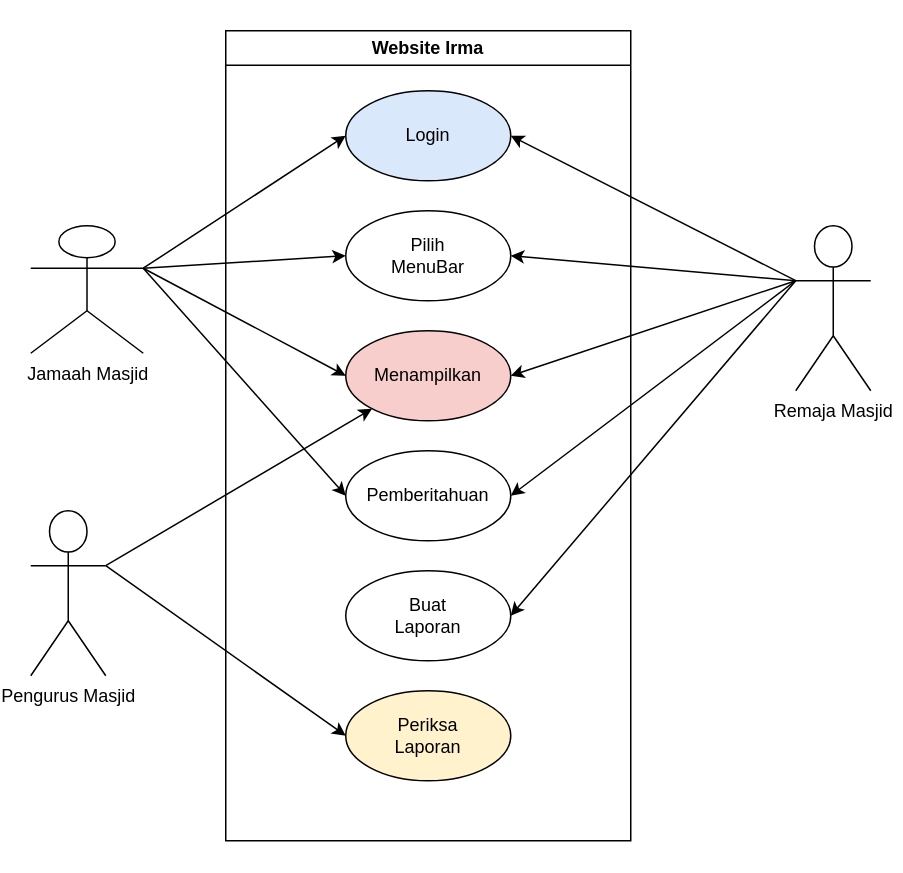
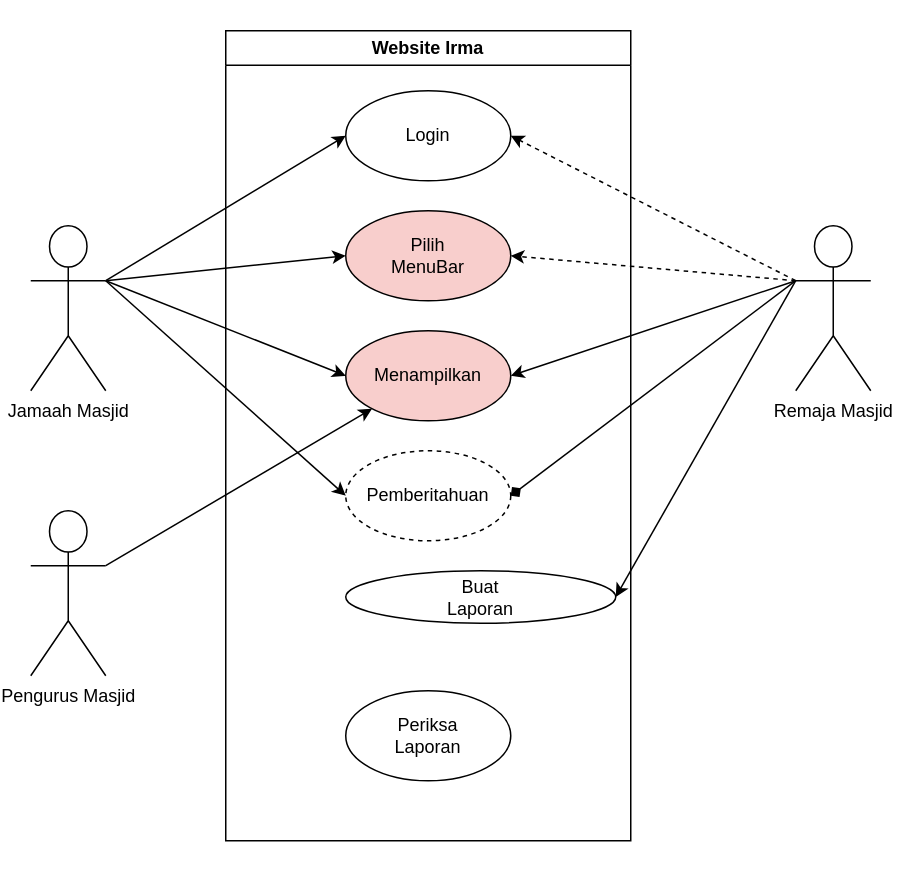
  <mxCell id="0" />
  <mxCell id="1" parent="0" />
- <mxCell id="2" value="Jamaah Masjid" style="shape=umlActor;verticalLabelPosition=bottom;verticalAlign=top;html=1;outlineConnect=0;" vertex="1" parent="1"><mxGeometry x="20" y="150" width="75" height="85" as="geometry" /></mxCell>
- <mxCell id="3" value="Login" style="ellipse;whiteSpace=wrap;html=1;fillColor=#dae8fc;" vertex="1" parent="1"><mxGeometry x="230" y="60" width="110" height="60" as="geometry" /></mxCell>
- <mxCell id="4" value="Pilih&lt;div&gt;MenuBar&lt;/div&gt;" style="ellipse;whiteSpace=wrap;html=1;" vertex="1" parent="1"><mxGeometry x="230" y="140" width="110" height="60" as="geometry" /></mxCell>
+ <mxCell id="2" value="Jamaah Masjid" style="shape=umlActor;verticalLabelPosition=bottom;verticalAlign=top;html=1;outlineConnect=0;" vertex="1" parent="1"><mxGeometry x="20" y="150" width="50" height="110" as="geometry" /></mxCell>
+ <mxCell id="3" value="Login" style="ellipse;whiteSpace=wrap;html=1;" vertex="1" parent="1"><mxGeometry x="230" y="60" width="110" height="60" as="geometry" /></mxCell>
+ <mxCell id="4" value="Pilih&lt;div&gt;MenuBar&lt;/div&gt;" style="ellipse;whiteSpace=wrap;html=1;fillColor=#f8cecc;" vertex="1" parent="1"><mxGeometry x="230" y="140" width="110" height="60" as="geometry" /></mxCell>
  <mxCell id="5" value="Menampilkan" style="ellipse;whiteSpace=wrap;html=1;fillColor=#f8cecc;" vertex="1" parent="1"><mxGeometry x="230" y="220" width="110" height="60" as="geometry" /></mxCell>
- <mxCell id="6" value="Pemberitahuan" style="ellipse;whiteSpace=wrap;html=1;" vertex="1" parent="1"><mxGeometry x="230" y="300" width="110" height="60" as="geometry" /></mxCell>
- <mxCell id="7" value="Buat&lt;div&gt;Laporan&lt;/div&gt;" style="ellipse;whiteSpace=wrap;html=1;" vertex="1" parent="1"><mxGeometry x="230" y="380" width="110" height="60" as="geometry" /></mxCell>
- <mxCell id="8" value="Periksa&lt;div&gt;Laporan&lt;/div&gt;" style="ellipse;whiteSpace=wrap;html=1;fillColor=#fff2cc;" vertex="1" parent="1"><mxGeometry x="230" y="460" width="110" height="60" as="geometry" /></mxCell>
+ <mxCell id="6" value="Pemberitahuan" style="ellipse;whiteSpace=wrap;html=1;dashed=1;" vertex="1" parent="1"><mxGeometry x="230" y="300" width="110" height="60" as="geometry" /></mxCell>
+ <mxCell id="7" value="Buat&lt;div&gt;Laporan&lt;/div&gt;" style="ellipse;whiteSpace=wrap;html=1;" vertex="1" parent="1"><mxGeometry x="230" y="380" width="180" height="35" as="geometry" /></mxCell>
+ <mxCell id="8" value="Periksa&lt;div&gt;Laporan&lt;/div&gt;" style="ellipse;whiteSpace=wrap;html=1;" vertex="1" parent="1"><mxGeometry x="230" y="460" width="110" height="60" as="geometry" /></mxCell>
  <mxCell id="9" value="Pengurus Masjid" style="shape=umlActor;verticalLabelPosition=bottom;verticalAlign=top;html=1;outlineConnect=0;" vertex="1" parent="1"><mxGeometry x="20" y="340" width="50" height="110" as="geometry" /></mxCell>
  <mxCell id="10" value="Website Irma" style="swimlane;whiteSpace=wrap;html=1;" vertex="1" parent="1"><mxGeometry x="150" y="20" width="270" height="540" as="geometry" /></mxCell>
  <mxCell id="11" value="Remaja Masjid" style="shape=umlActor;verticalLabelPosition=bottom;verticalAlign=top;html=1;outlineConnect=0;" vertex="1" parent="1"><mxGeometry x="530" y="150" width="50" height="110" as="geometry" /></mxCell>
  <mxCell id="12" value="" style="endArrow=classic;html=1;rounded=0;exitX=1;exitY=0.333;exitDx=0;exitDy=0;exitPerimeter=0;" edge="1" parent="1" source="2"><mxGeometry width="50" height="50" relative="1" as="geometry"><mxPoint x="260" y="340" as="sourcePoint" /><mxPoint x="230" y="90" as="targetPoint" /></mxGeometry></mxCell>
  <mxCell id="13" value="" style="endArrow=classic;html=1;rounded=0;exitX=1;exitY=0.333;exitDx=0;exitDy=0;exitPerimeter=0;" edge="1" parent="1" source="2"><mxGeometry width="50" height="50" relative="1" as="geometry"><mxPoint x="260" y="340" as="sourcePoint" /><mxPoint x="230" y="170" as="targetPoint" /></mxGeometry></mxCell>
  <mxCell id="14" value="" style="endArrow=classic;html=1;rounded=0;exitX=1;exitY=0.333;exitDx=0;exitDy=0;exitPerimeter=0;" edge="1" parent="1" source="2"><mxGeometry width="50" height="50" relative="1" as="geometry"><mxPoint x="260" y="340" as="sourcePoint" /><mxPoint x="230" y="250" as="targetPoint" /></mxGeometry></mxCell>
  <mxCell id="15" value="" style="endArrow=classic;html=1;rounded=0;exitX=1;exitY=0.333;exitDx=0;exitDy=0;exitPerimeter=0;entryX=0;entryY=0.5;entryDx=0;entryDy=0;" edge="1" parent="1" source="2" target="6"><mxGeometry width="50" height="50" relative="1" as="geometry"><mxPoint x="260" y="340" as="sourcePoint" /><mxPoint x="310" y="290" as="targetPoint" /></mxGeometry></mxCell>
- <mxCell id="16" value="" style="endArrow=classic;html=1;rounded=0;exitX=0;exitY=0.333;exitDx=0;exitDy=0;exitPerimeter=0;entryX=1;entryY=0.5;entryDx=0;entryDy=0;" edge="1" parent="1" source="11" target="3"><mxGeometry width="50" height="50" relative="1" as="geometry"><mxPoint x="260" y="340" as="sourcePoint" /><mxPoint x="310" y="290" as="targetPoint" /></mxGeometry></mxCell>
- <mxCell id="17" value="" style="endArrow=classic;html=1;rounded=0;exitX=0;exitY=0.333;exitDx=0;exitDy=0;exitPerimeter=0;entryX=1;entryY=0.5;entryDx=0;entryDy=0;" edge="1" parent="1" source="11" target="4"><mxGeometry width="50" height="50" relative="1" as="geometry"><mxPoint x="260" y="340" as="sourcePoint" /><mxPoint x="310" y="290" as="targetPoint" /></mxGeometry></mxCell>
+ <mxCell id="16" value="" style="endArrow=classic;html=1;rounded=0;exitX=0;exitY=0.333;exitDx=0;exitDy=0;exitPerimeter=0;entryX=1;entryY=0.5;entryDx=0;entryDy=0;dashed=1;" edge="1" parent="1" source="11" target="3"><mxGeometry width="50" height="50" relative="1" as="geometry"><mxPoint x="260" y="340" as="sourcePoint" /><mxPoint x="310" y="290" as="targetPoint" /></mxGeometry></mxCell>
+ <mxCell id="17" value="" style="endArrow=classic;html=1;rounded=0;exitX=0;exitY=0.333;exitDx=0;exitDy=0;exitPerimeter=0;entryX=1;entryY=0.5;entryDx=0;entryDy=0;dashed=1;" edge="1" parent="1" source="11" target="4"><mxGeometry width="50" height="50" relative="1" as="geometry"><mxPoint x="260" y="340" as="sourcePoint" /><mxPoint x="310" y="290" as="targetPoint" /></mxGeometry></mxCell>
  <mxCell id="18" value="" style="endArrow=classic;html=1;rounded=0;exitX=0;exitY=0.333;exitDx=0;exitDy=0;exitPerimeter=0;entryX=1;entryY=0.5;entryDx=0;entryDy=0;" edge="1" parent="1" source="11" target="5"><mxGeometry width="50" height="50" relative="1" as="geometry"><mxPoint x="260" y="340" as="sourcePoint" /><mxPoint x="310" y="290" as="targetPoint" /></mxGeometry></mxCell>
- <mxCell id="19" value="" style="endArrow=classic;html=1;rounded=0;exitX=0;exitY=0.333;exitDx=0;exitDy=0;exitPerimeter=0;entryX=1;entryY=0.5;entryDx=0;entryDy=0;" edge="1" parent="1" source="11" target="6"><mxGeometry width="50" height="50" relative="1" as="geometry"><mxPoint x="260" y="340" as="sourcePoint" /><mxPoint x="310" y="290" as="targetPoint" /></mxGeometry></mxCell>
+ <mxCell id="19" value="" style="endArrow=diamond;html=1;rounded=0;exitX=0;exitY=0.333;exitDx=0;exitDy=0;exitPerimeter=0;entryX=1;entryY=0.5;entryDx=0;entryDy=0;" edge="1" parent="1" source="11" target="6"><mxGeometry width="50" height="50" relative="1" as="geometry"><mxPoint x="260" y="340" as="sourcePoint" /><mxPoint x="310" y="290" as="targetPoint" /></mxGeometry></mxCell>
  <mxCell id="20" value="" style="endArrow=classic;html=1;rounded=0;exitX=0;exitY=0.333;exitDx=0;exitDy=0;exitPerimeter=0;entryX=1;entryY=0.5;entryDx=0;entryDy=0;" edge="1" parent="1" source="11" target="7"><mxGeometry width="50" height="50" relative="1" as="geometry"><mxPoint x="260" y="340" as="sourcePoint" /><mxPoint x="310" y="290" as="targetPoint" /></mxGeometry></mxCell>
  <mxCell id="21" value="" style="endArrow=classic;html=1;rounded=0;exitX=1;exitY=0.333;exitDx=0;exitDy=0;exitPerimeter=0;" edge="1" parent="1" source="9" target="5"><mxGeometry width="50" height="50" relative="1" as="geometry"><mxPoint x="260" y="340" as="sourcePoint" /><mxPoint x="310" y="290" as="targetPoint" /></mxGeometry></mxCell>
- <mxCell id="22" value="" style="endArrow=classic;html=1;rounded=0;exitX=1;exitY=0.333;exitDx=0;exitDy=0;exitPerimeter=0;entryX=0;entryY=0.5;entryDx=0;entryDy=0;" edge="1" parent="1" source="9" target="8"><mxGeometry width="50" height="50" relative="1" as="geometry"><mxPoint x="260" y="340" as="sourcePoint" /><mxPoint x="310" y="290" as="targetPoint" /></mxGeometry></mxCell>
